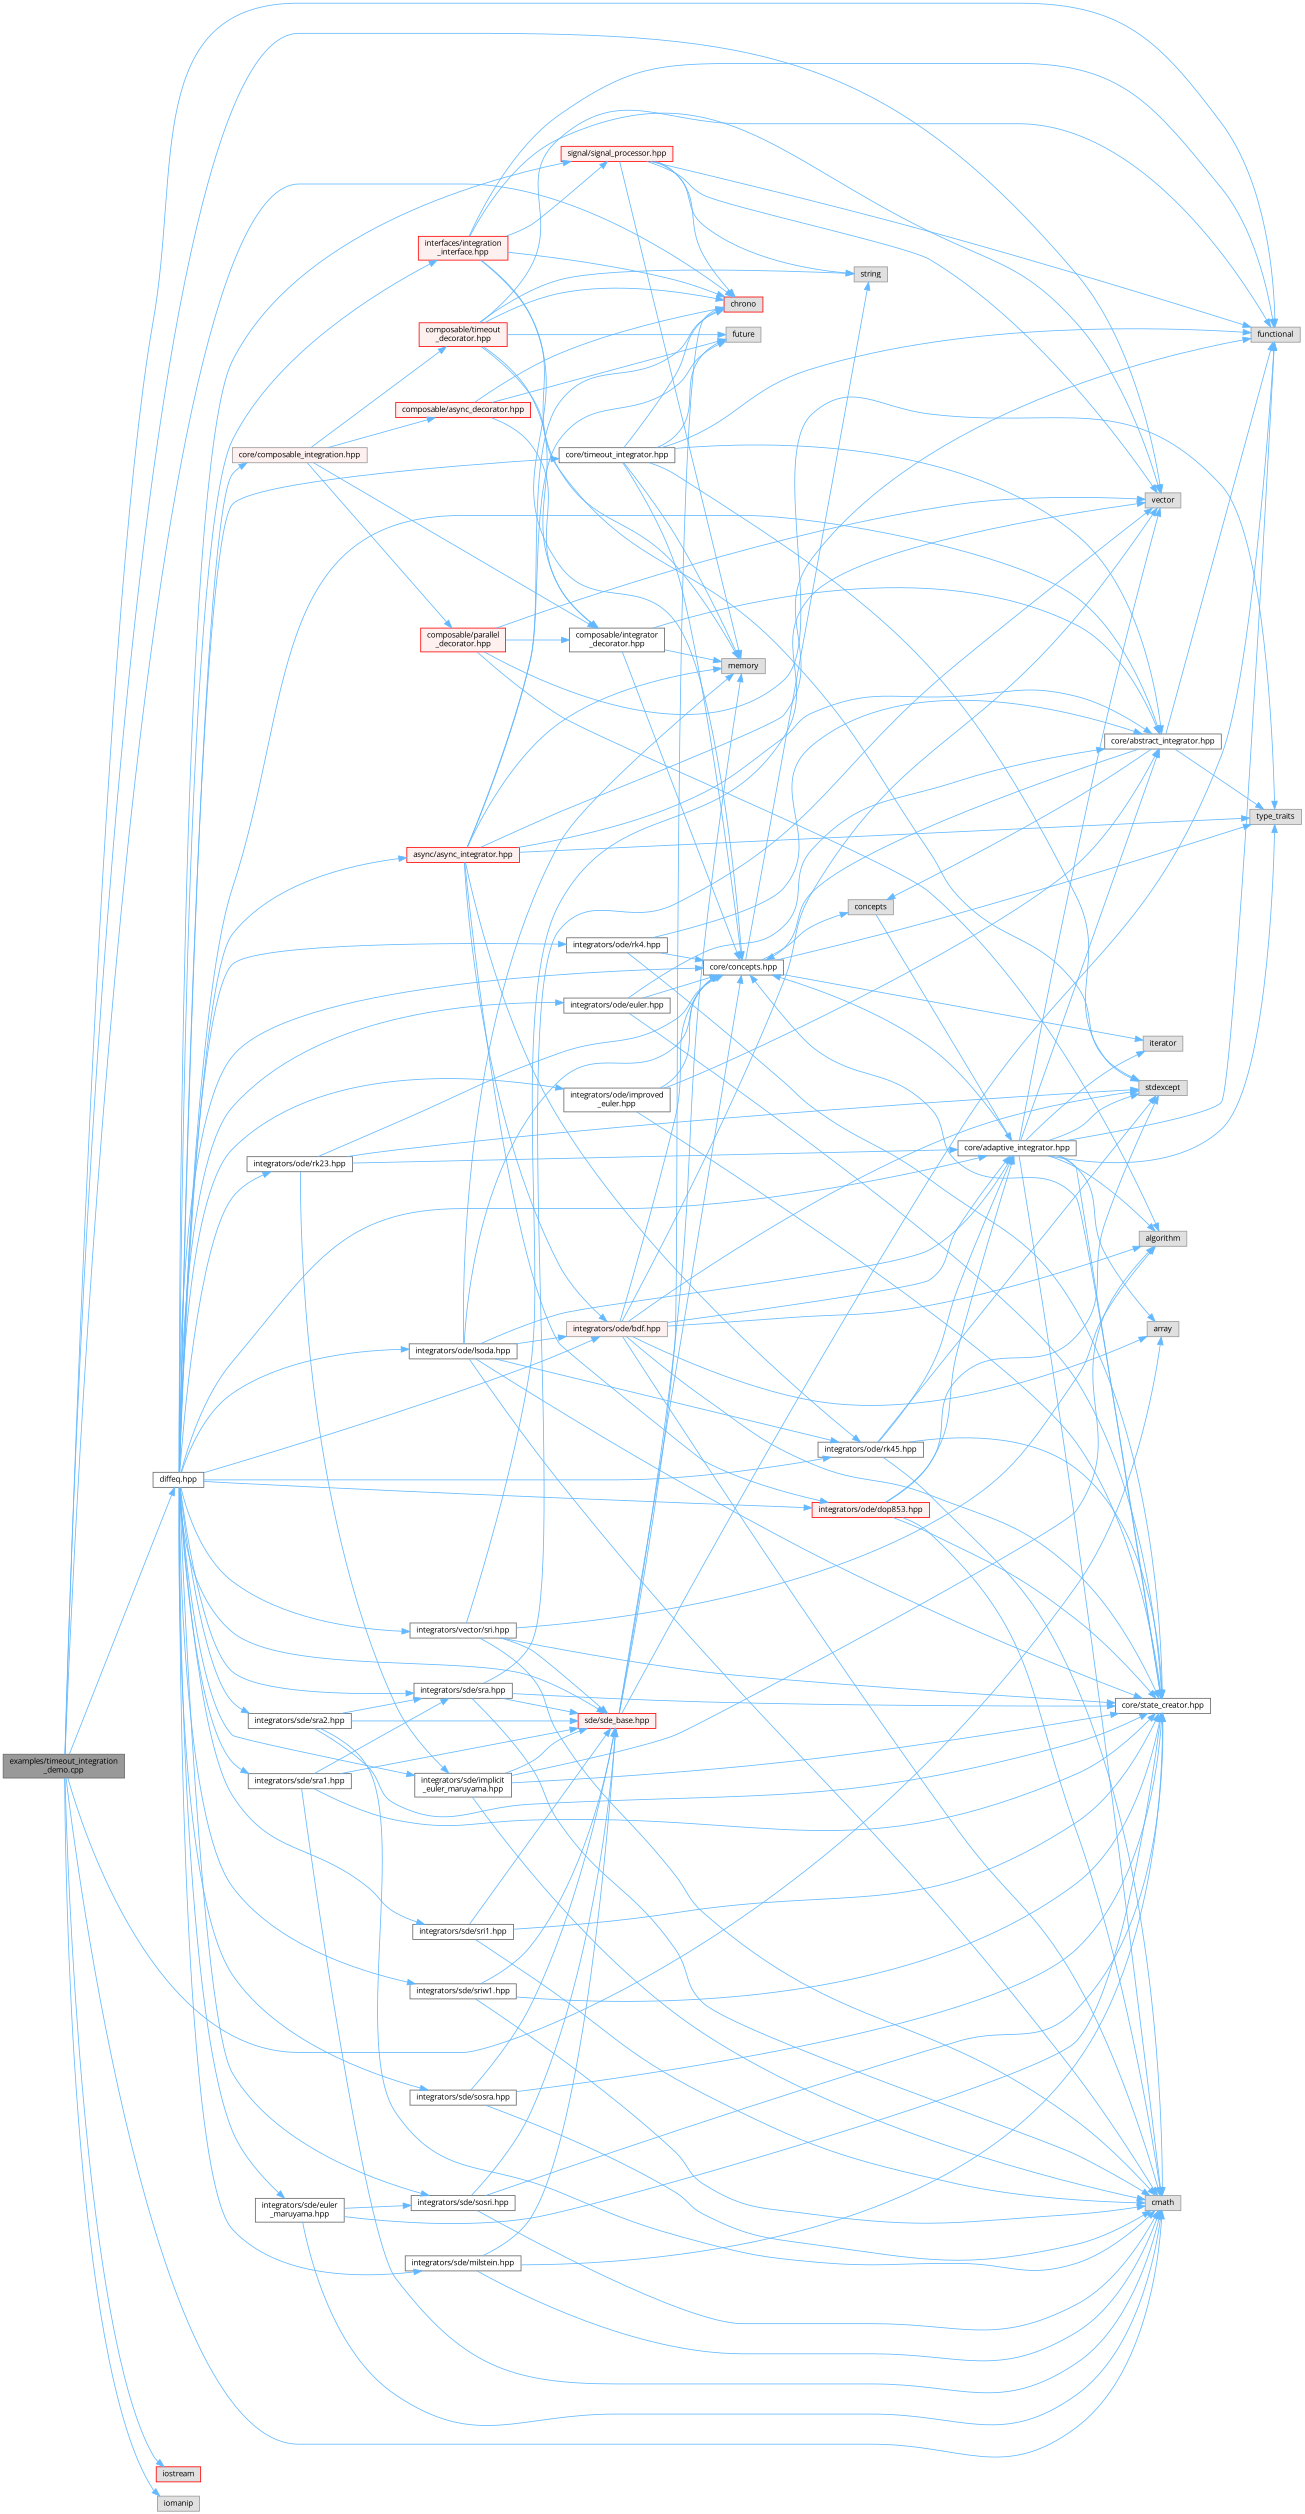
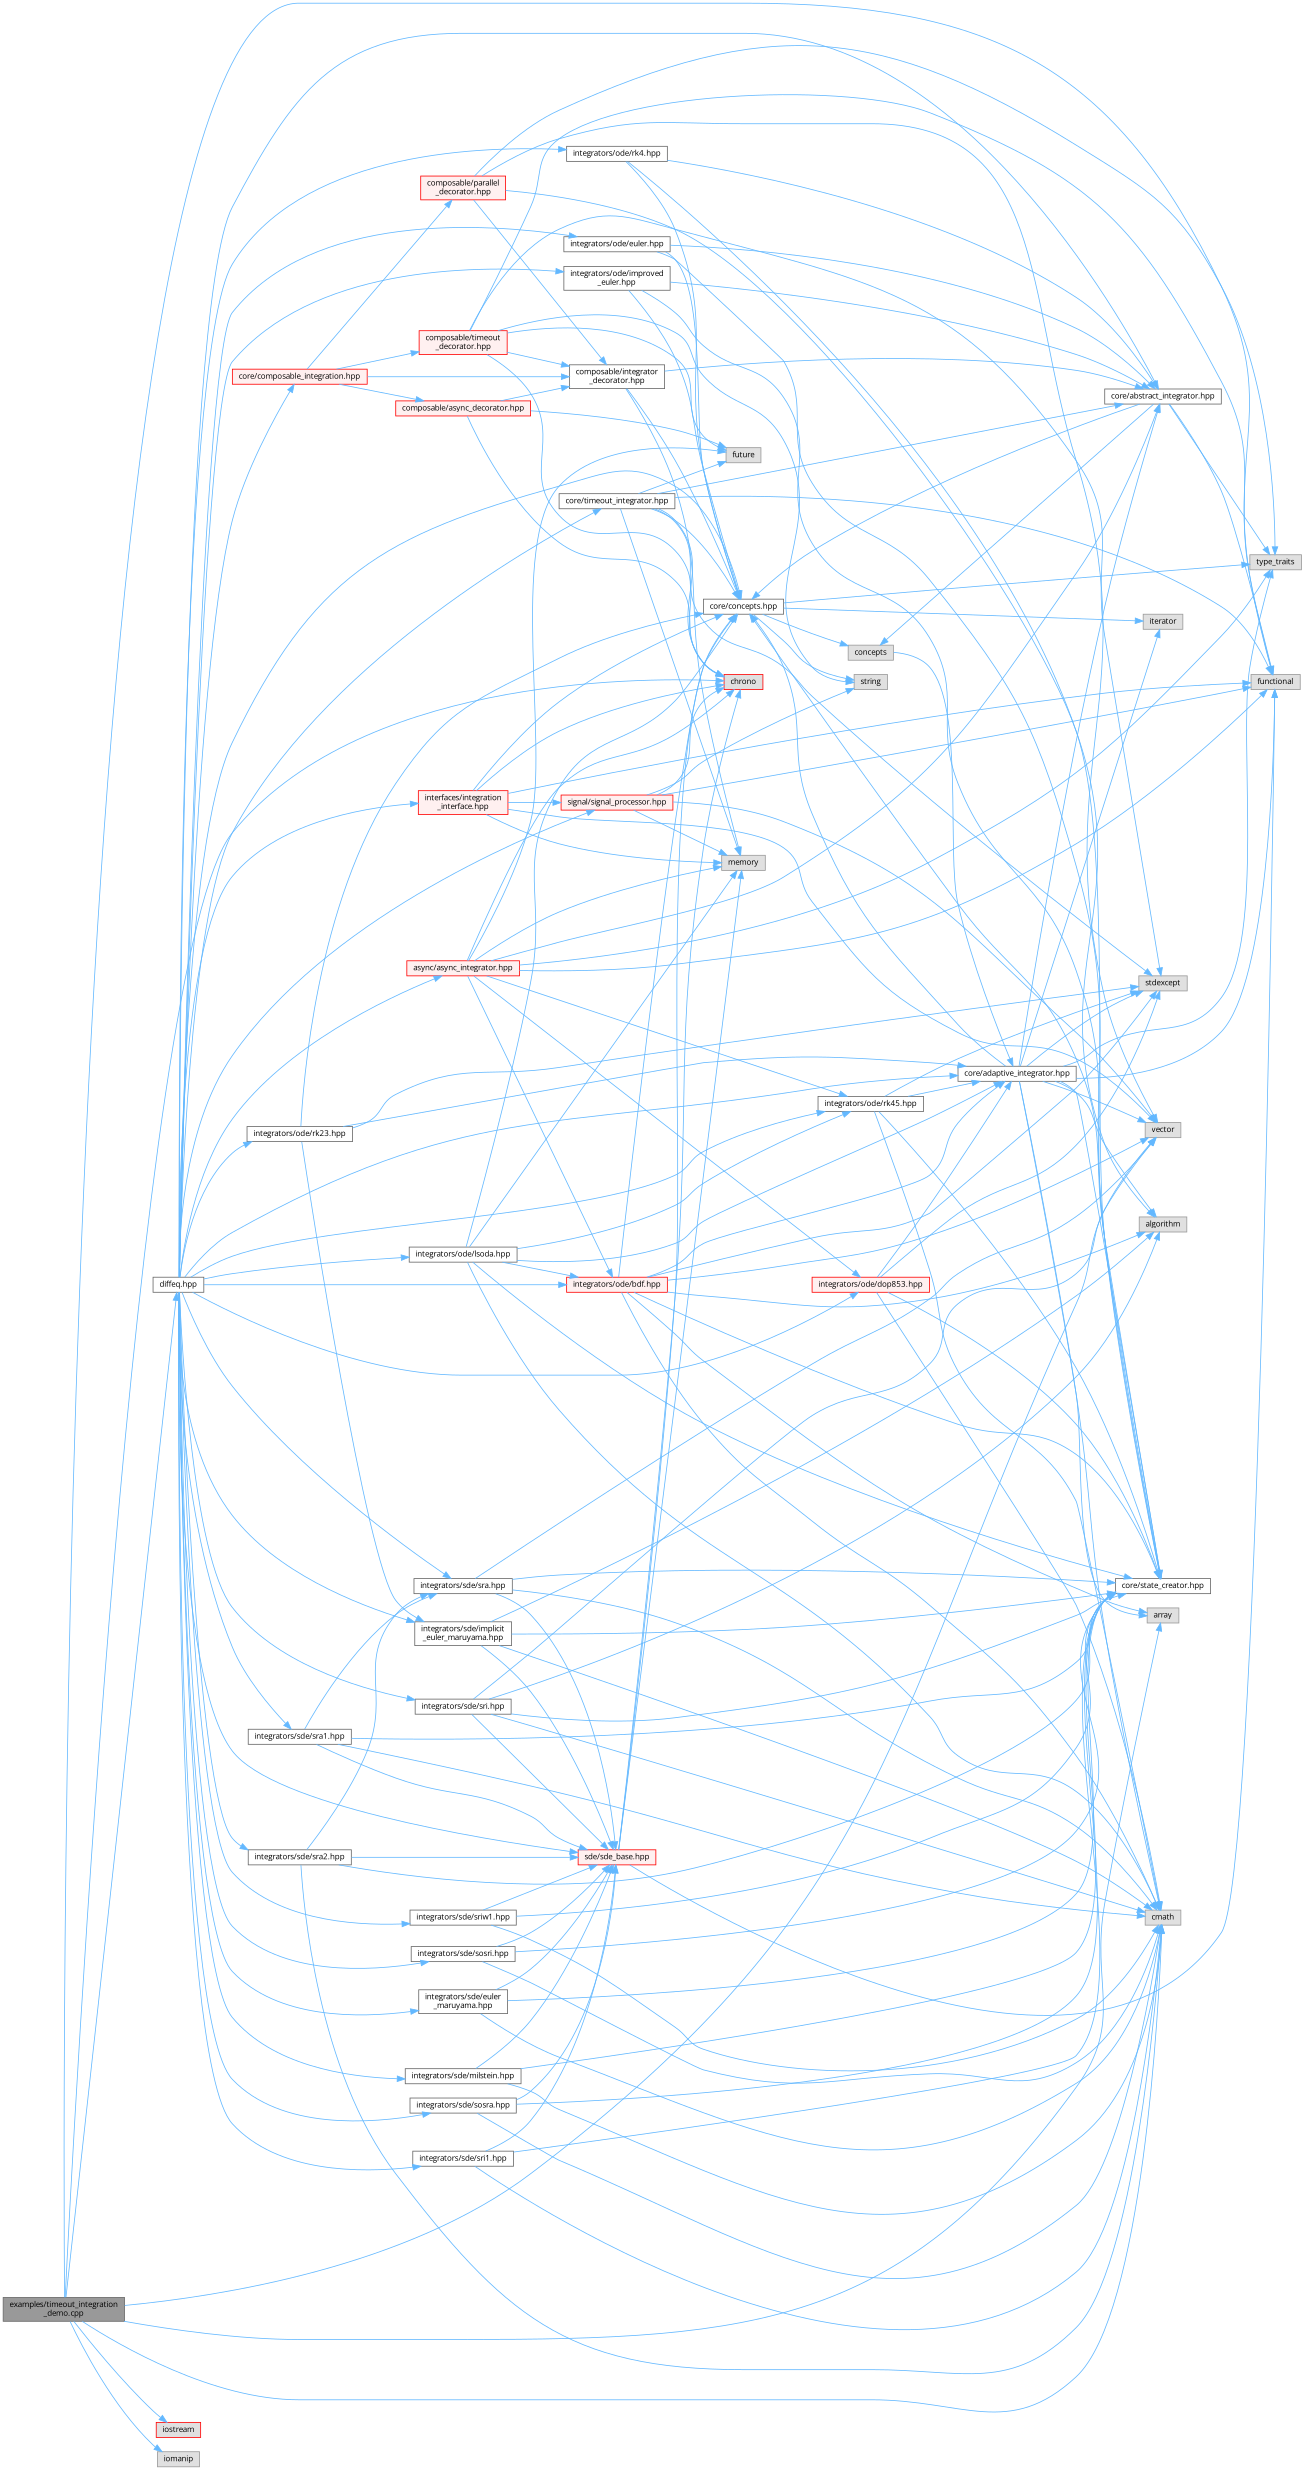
  digraph {
    fontname="Open Sans"
    rankdir=LR
    node [color=grey40 fillcolor=white fontname="Open Sans" fontsize=10 shape=box style=filled]
    edge [color=steelblue1 fontname="Open Sans" fontsize=10 labelfontname=Helvetica labelfontsize=10 style=solid]
    n1 [color=gray40 fillcolor=grey60 fontcolor=black height=0.2 label="examples/timeout_integration\l_demo.cpp" width=0.4]
    n2 [height=0.2 label="diffeq.hpp" width=0.4]
    n3 [color=grey60 fillcolor="#E0E0E0" height=0.2 label=functional width=0.4]
    n4 [color=grey60 fillcolor="#E0E0E0" height=0.2 label=vector width=0.4]
    n5 [color=grey60 fillcolor="#E0E0E0" height=0.2 label=array width=0.4]
    n6 [color=grey60 fillcolor="#E0E0E0" height=0.2 label=cmath width=0.4]
    n7 [color=red fillcolor="#E0E0E0" height=0.2 label=chrono width=0.4]
    n8 [color=red fillcolor="#E0E0E0" height=0.2 label=iostream width=0.4]
    n9 [color=grey60 fillcolor="#E0E0E0" height=0.2 label=iomanip width=0.4]
    n10 [height=0.2 label="core/concepts.hpp" width=0.4]
    n11 [height=0.2 label="core/abstract_integrator.hpp" width=0.4]
    n12 [height=0.2 label="core/adaptive_integrator.hpp" width=0.4]
    n13 [height=0.2 label="core/timeout_integrator.hpp" width=0.4]
-   n14 [color=grey60 fillcolor="#FFF0F0" height=0.2 label="core/composable_integration.hpp" width=0.4]
+   n14 [color=red fillcolor="#FFF0F0" height=0.2 label="core/composable_integration.hpp" width=0.4]
    n15 [height=0.2 label="integrators/ode/euler.hpp" width=0.4]
    n16 [height=0.2 label="integrators/ode/improved\l_euler.hpp" width=0.4]
    n17 [height=0.2 label="integrators/ode/rk4.hpp" width=0.4]
    n18 [height=0.2 label="integrators/ode/rk23.hpp" width=0.4]
    n19 [height=0.2 label="integrators/ode/rk45.hpp" width=0.4]
    n20 [color=red fillcolor="#FFF0F0" height=0.2 label="integrators/ode/dop853.hpp" width=0.4]
-   n21 [color=grey60 fillcolor="#FFF0F0" height=0.2 label="integrators/ode/bdf.hpp" width=0.4]
+   n21 [color=red fillcolor="#FFF0F0" height=0.2 label="integrators/ode/bdf.hpp" width=0.4]
    n22 [height=0.2 label="integrators/ode/lsoda.hpp" width=0.4]
    n23 [color=red fillcolor="#FFF0F0" height=0.2 label="sde/sde_base.hpp" width=0.4]
    n24 [height=0.2 label="integrators/sde/euler\l_maruyama.hpp" width=0.4]
    n25 [height=0.2 label="integrators/sde/milstein.hpp" width=0.4]
    n26 [height=0.2 label="integrators/sde/sri1.hpp" width=0.4]
    n27 [height=0.2 label="integrators/sde/implicit\l_euler_maruyama.hpp" width=0.4]
    n28 [height=0.2 label="integrators/sde/sra.hpp" width=0.4]
    n29 [height=0.2 label="integrators/sde/sra1.hpp" width=0.4]
    n30 [height=0.2 label="integrators/sde/sra2.hpp" width=0.4]
    n31 [height=0.2 label="integrators/sde/sosra.hpp" width=0.4]
-   n32 [height=0.2 label="integrators/vector/sri.hpp" width=0.4]
+   n32 [height=0.2 label="integrators/sde/sri.hpp" width=0.4]
    n33 [height=0.2 label="integrators/sde/sriw1.hpp" width=0.4]
    n34 [height=0.2 label="integrators/sde/sosri.hpp" width=0.4]
    n35 [color=red fillcolor="#FFF0F0" height=0.2 label="async/async_integrator.hpp" width=0.4]
    n36 [color=red fillcolor="#FFF0F0" height=0.2 label="signal/signal_processor.hpp" width=0.4]
    n37 [color=red fillcolor="#FFF0F0" height=0.2 label="interfaces/integration\l_interface.hpp" width=0.4]
    n38 [color=grey60 fillcolor="#E0E0E0" height=0.2 label=concepts width=0.4]
    n39 [color=grey60 fillcolor="#E0E0E0" height=0.2 label=type_traits width=0.4]
    n40 [color=grey60 fillcolor="#E0E0E0" height=0.2 label=iterator width=0.4]
    n41 [color=grey60 fillcolor="#E0E0E0" height=0.2 label=string width=0.4]
    n42 [color=grey60 fillcolor="#E0E0E0" height=0.2 label=algorithm width=0.4]
    n43 [color=grey60 fillcolor="#E0E0E0" height=0.2 label=stdexcept width=0.4]
    n44 [height=0.2 label="core/state_creator.hpp" width=0.4]
    n45 [color=grey60 fillcolor="#E0E0E0" height=0.2 label=future width=0.4]
    n46 [color=grey60 fillcolor="#E0E0E0" height=0.2 label=memory width=0.4]
    n47 [height=0.2 label="composable/integrator\l_decorator.hpp" width=0.4]
    n48 [color=red fillcolor="#FFF0F0" height=0.2 label="composable/timeout\l_decorator.hpp" width=0.4]
    n49 [color=red fillcolor="#FFF0F0" height=0.2 label="composable/parallel\l_decorator.hpp" width=0.4]
    n50 [color=red fillcolor="#FFF0F0" height=0.2 label="composable/async_decorator.hpp" width=0.4]
    n1 -> n2
    n1 -> n3
    n1 -> n4
    n1 -> n5
    n1 -> n6
    n1 -> n7
    n1 -> n8
    n1 -> n9
    n2 -> n10
    n2 -> n11
    n2 -> n12
    n2 -> n13
    n2 -> n14
    n2 -> n15
    n2 -> n16
    n2 -> n17
    n2 -> n18
    n2 -> n19
    n2 -> n20
    n2 -> n21
    n2 -> n22
    n2 -> n23
    n2 -> n24
    n2 -> n25
    n2 -> n26
    n2 -> n27
    n2 -> n28
    n2 -> n29
    n2 -> n30
    n2 -> n31
    n2 -> n32
    n2 -> n33
    n2 -> n34
    n2 -> n35
    n2 -> n36
    n2 -> n37
    n10 -> n38
    n10 -> n39
    n10 -> n40
    n10 -> n41
    n11 -> n3
    n11 -> n10
    n11 -> n38
    n11 -> n39
    n12 -> n3
    n12 -> n4
    n12 -> n5
    n12 -> n6
    n12 -> n10
    n12 -> n11
    n12 -> n39
    n12 -> n40
    n12 -> n42
    n12 -> n43
    n12 -> n44
    n13 -> n3
    n13 -> n7
    n13 -> n10
    n13 -> n11
    n13 -> n43
    n13 -> n45
    n13 -> n46
    n14 -> n47
    n14 -> n48
    n14 -> n49
    n14 -> n50
    n15 -> n10
    n15 -> n11
    n15 -> n44
    n16 -> n10
    n16 -> n11
    n16 -> n44
    n17 -> n10
    n17 -> n11
    n17 -> n44
    n18 -> n10
    n18 -> n12
    n18 -> n27
    n18 -> n43
    n19 -> n6
    n19 -> n12
    n19 -> n43
    n19 -> n44
    n20 -> n6
    n20 -> n12
    n20 -> n43
    n20 -> n44
    n21 -> n4
    n21 -> n5
    n21 -> n6
    n21 -> n10
    n21 -> n12
    n21 -> n42
    n21 -> n43
    n21 -> n44
    n22 -> n6
    n22 -> n10
    n22 -> n12
    n22 -> n19
    n22 -> n21
    n22 -> n44
    n22 -> n46
    n23 -> n3
    n23 -> n7
    n23 -> n10
    n23 -> n46
    n24 -> n6
-   n24 -> n34
+   n24 -> n23
    n24 -> n44
    n25 -> n6
    n25 -> n23
    n25 -> n44
    n26 -> n6
    n26 -> n23
    n26 -> n44
    n27 -> n6
    n27 -> n23
    n27 -> n42
    n27 -> n44
    n28 -> n4
    n28 -> n6
    n28 -> n23
    n28 -> n44
    n29 -> n6
    n29 -> n23
    n29 -> n28
    n29 -> n44
    n30 -> n6
    n30 -> n23
    n30 -> n28
    n30 -> n44
    n31 -> n6
    n31 -> n23
    n31 -> n44
    n32 -> n4
    n32 -> n6
    n32 -> n23
    n32 -> n42
    n32 -> n44
    n33 -> n6
    n33 -> n23
    n33 -> n44
    n34 -> n6
    n34 -> n23
    n34 -> n44
    n35 -> n3
    n35 -> n7
    n35 -> n11
    n35 -> n19
    n35 -> n20
    n35 -> n21
    n35 -> n39
    n35 -> n45
    n35 -> n46
    n36 -> n3
    n36 -> n4
    n36 -> n7
    n36 -> n41
    n36 -> n46
    n37 -> n3
    n37 -> n4
    n37 -> n7
    n37 -> n10
    n37 -> n36
    n37 -> n46
    n38 -> n12
    n44 -> n10
    n47 -> n10
    n47 -> n11
    n47 -> n46
    n48 -> n3
    n48 -> n7
    n48 -> n41
    n48 -> n43
    n48 -> n45
    n48 -> n47
    n49 -> n4
    n49 -> n39
    n49 -> n42
    n49 -> n47
    n50 -> n7
    n50 -> n45
    n50 -> n47
  }
